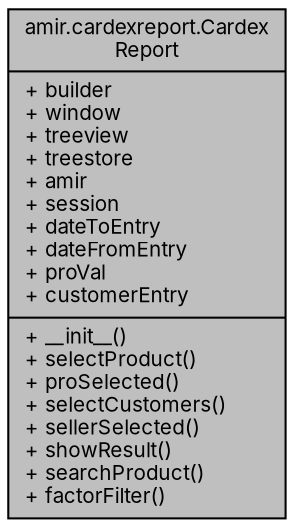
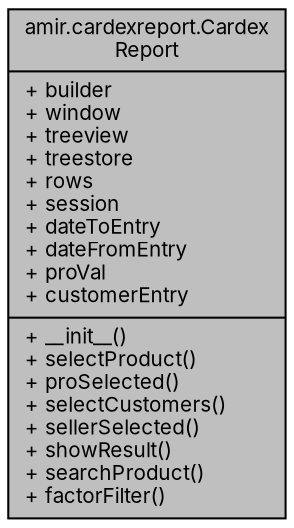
  digraph {
    fontname=Inter
-   n1 [color=black fillcolor=grey75 fontcolor=black fontname=Inter fontsize=10 height=0.2 label="{amir.cardexreport.Cardex\lReport\n|+ builder\l+ window\l+ treeview\l+ treestore\l+ amir\l+ session\l+ dateToEntry\l+ dateFromEntry\l+ proVal\l+ customerEntry\l|+ __init__()\l+ selectProduct()\l+ proSelected()\l+ selectCustomers()\l+ sellerSelected()\l+ showResult()\l+ searchProduct()\l+ factorFilter()\l}" shape=record style=filled width=0.4]
+   n1 [color=black fillcolor=grey75 fontcolor=black fontname=Inter fontsize=10 height=0.2 label="{amir.cardexreport.Cardex\lReport\n|+ builder\l+ window\l+ treeview\l+ treestore\l+ rows\l+ session\l+ dateToEntry\l+ dateFromEntry\l+ proVal\l+ customerEntry\l|+ __init__()\l+ selectProduct()\l+ proSelected()\l+ selectCustomers()\l+ sellerSelected()\l+ showResult()\l+ searchProduct()\l+ factorFilter()\l}" shape=record style=filled width=0.4]
  }
